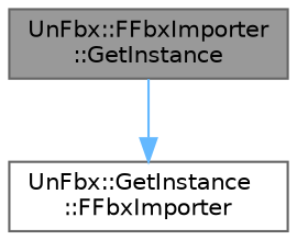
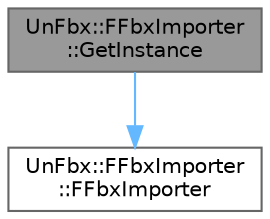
  digraph {
    rankdir=TB
    node [fontname=Helvetica fontsize=10 shape=box style=filled]
    n1 [color=gray40 fillcolor=grey60 fontcolor=black height=0.2 label="UnFbx::FFbxImporter\l::GetInstance" width=0.4]
-   n2 [color=grey40 fillcolor=white height=0.2 label="UnFbx::GetInstance\l::FFbxImporter" width=0.4]
+   n2 [color=grey40 fillcolor=white height=0.2 label="UnFbx::FFbxImporter\l::FFbxImporter" width=0.4]
    n1 -> n2 [color=steelblue1 fontname=Helvetica fontsize=10 labelfontname=Helvetica labelfontsize=10 style=solid]
  }
